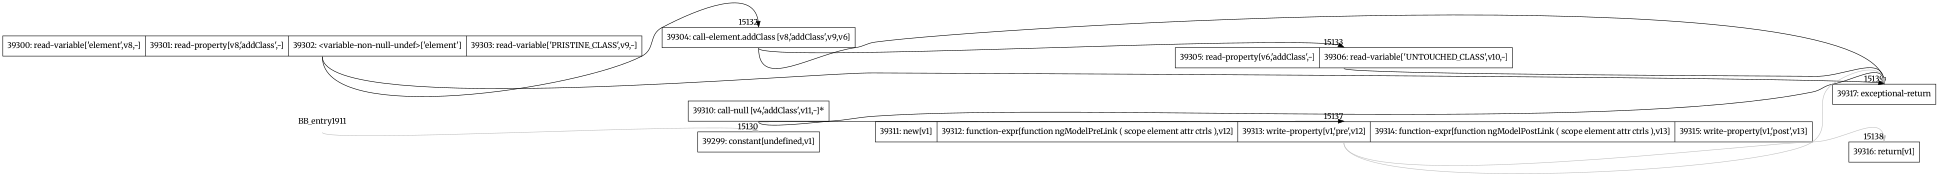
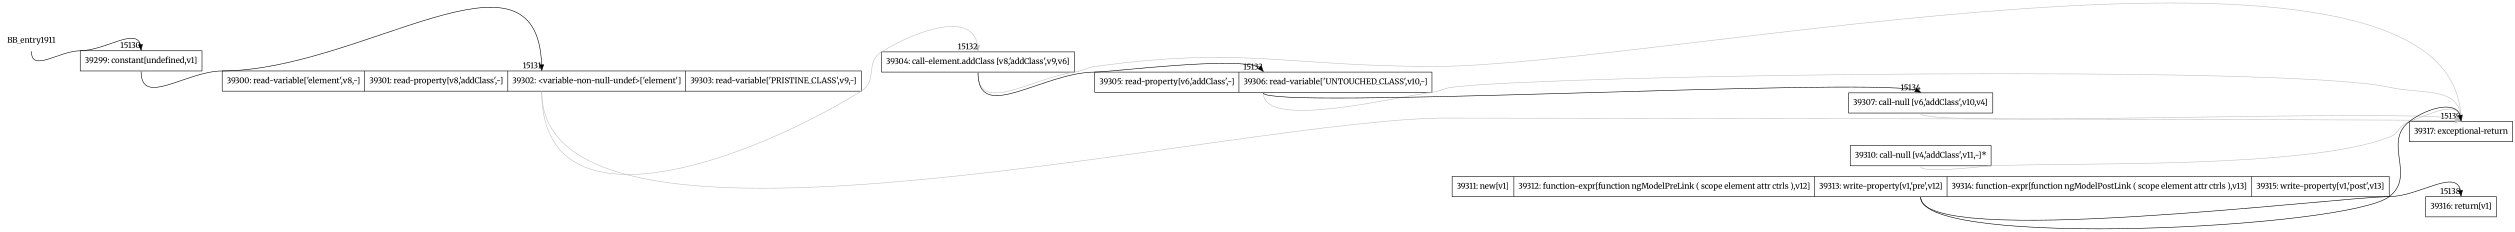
  digraph {
    fontname=Merriweather
    rankdir=LR
    node [fontname=Merriweather shape=record]
    edge [fontname=Merriweather headport=n tailport=s]
    n1 [label=BB_entry1911 shape=none]
    n2 [label="{39299: constant[undefined,v1]}"]
    n3 [label="{39300: read-variable['element',v8,-]|39301: read-property[v8,'addClass',-]|39302: \<variable-non-null-undef\>['element']|39303: read-variable['PRISTINE_CLASS',v9,-]}"]
    n4 [label="{39304: call-element.addClass [v8,'addClass',v9,v6]}"]
    n5 [label="{39317: exceptional-return}"]
    n6 [label="{39305: read-property[v6,'addClass',-]|39306: read-variable['UNTOUCHED_CLASS',v10,-]}"]
+   n7 [label="{39307: call-null [v6,'addClass',v10,v4]}"]
    n8 [label="{39310: call-null [v4,'addClass',v11,-]*}"]
    n9 [label="{39311: new[v1]|39312: function-expr[function ngModelPreLink ( scope element attr ctrls ),v12]|39313: write-property[v1,'pre',v12]|39314: function-expr[function ngModelPostLink ( scope element attr ctrls ),v13]|39315: write-property[v1,'post',v13]}"]
    n10 [label="{39316: return[v1]}"]
-   n1 -> n2 [headlabel="    15130" color=gray]
-   n3 -> n4 [headlabel="      15132"]
-   n3 -> n5 [color=black headlabel="      15139"]
-   n4 -> n5 [color=black]
+   n1 -> n2 [headlabel="    15130"]
+   n2 -> n3 [headlabel="      15131"]
+   n3 -> n4 [headlabel="      15132" color=gray]
+   n3 -> n5 [color=gray headlabel="      15139"]
+   n4 -> n5 [color=gray]
    n4 -> n6 [headlabel="      15133"]
-   n6 -> n5 [color=black]
-   n8 -> n5 [color=black]
-   n8 -> n9 [headlabel="      15137"]
-   n9 -> n5 [color=gray]
-   n9 -> n10 [headlabel="      15138" color=gray]
+   n6 -> n5 [color=gray]
+   n6 -> n7 [headlabel="      15134"]
+   n7 -> n5 [color=gray]
+   n8 -> n5 [color=gray]
+   n9 -> n5 [color=black]
+   n9 -> n10 [headlabel="      15138"]
  }
